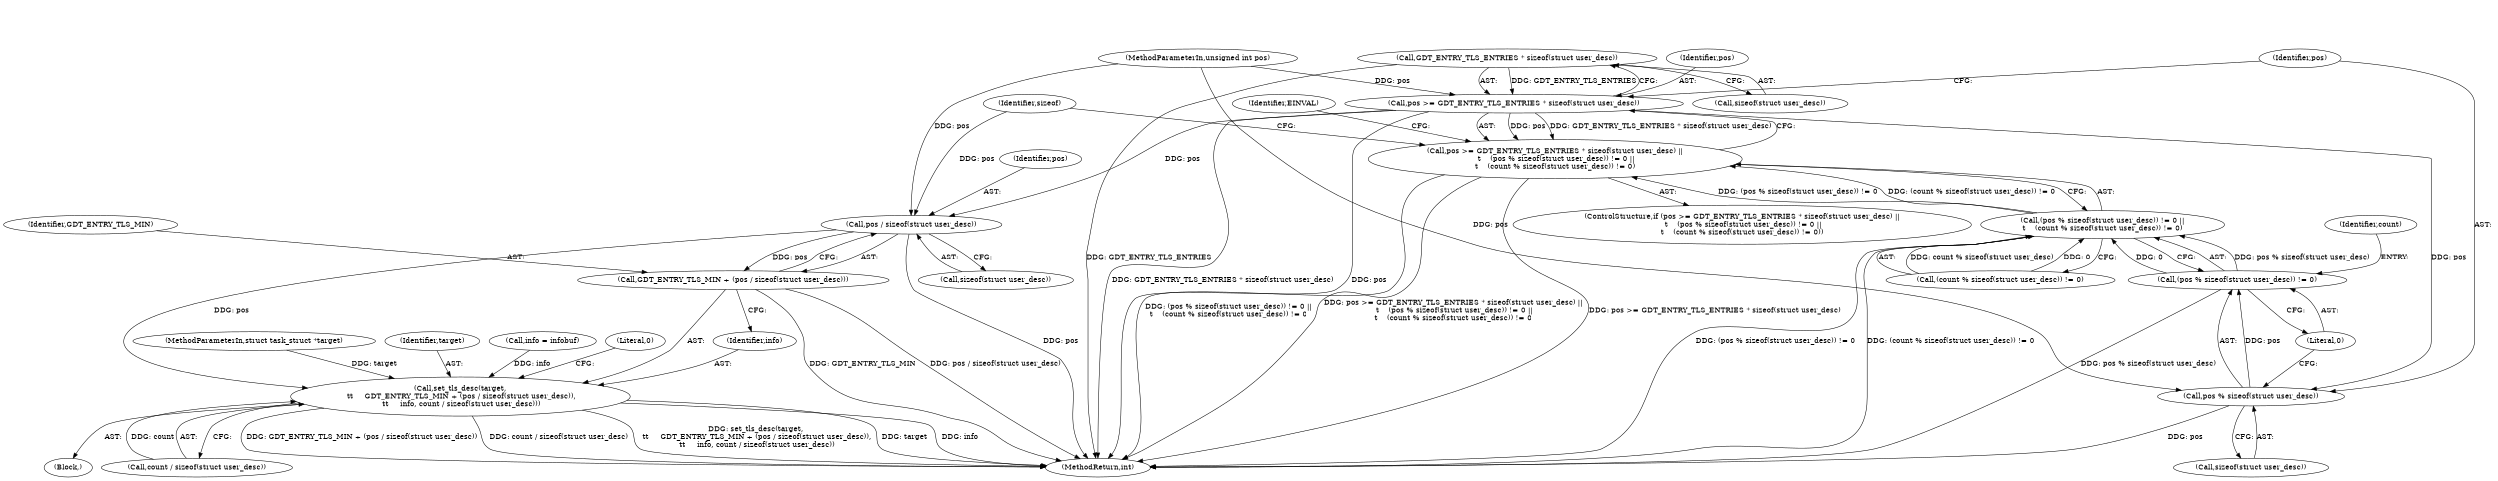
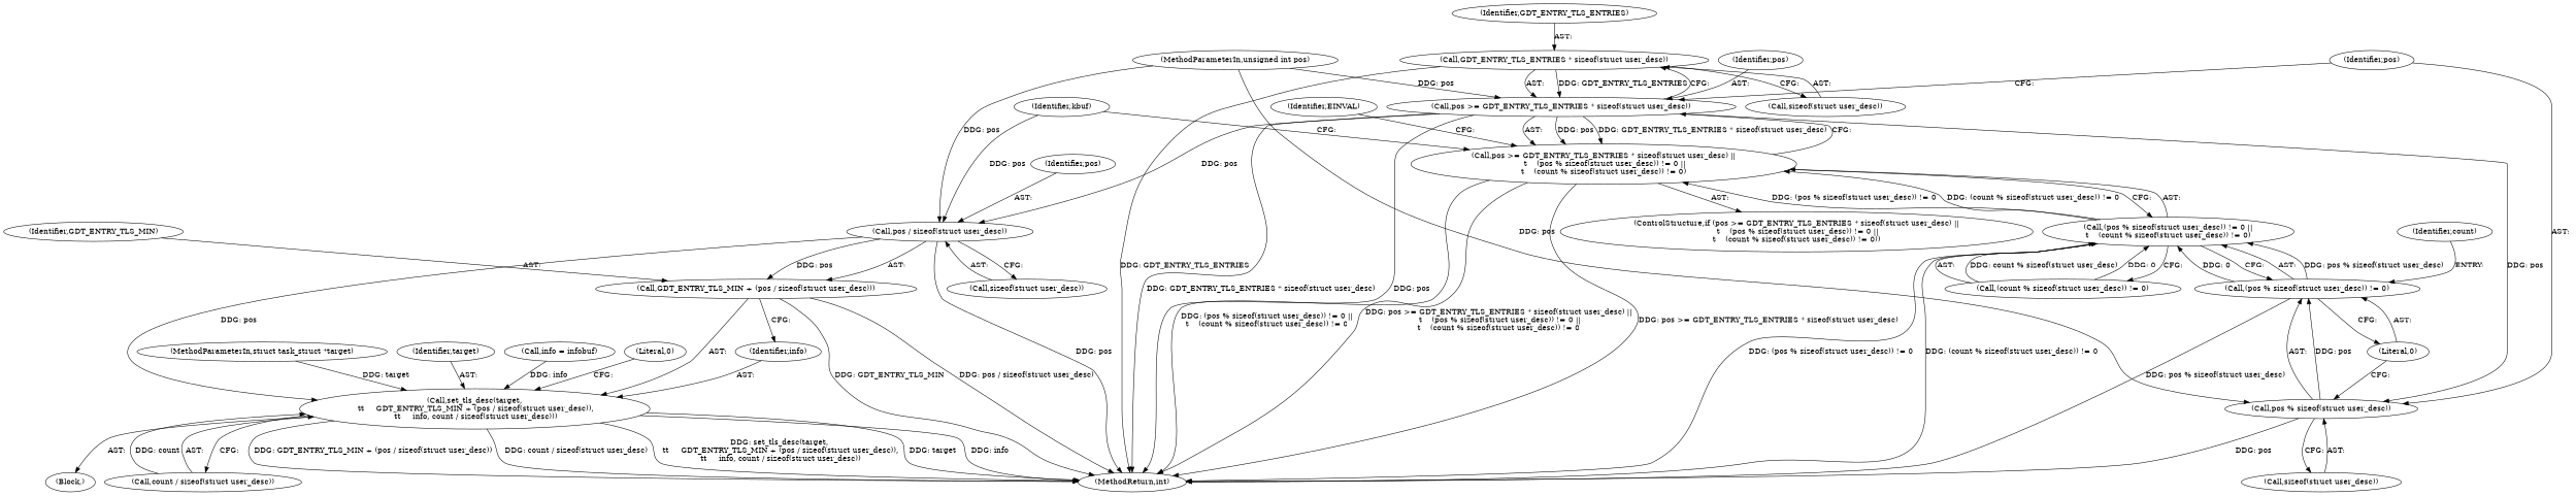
  digraph {
    n1 [label="(Call,GDT_ENTRY_TLS_ENTRIES * sizeof(struct user_desc))"]
    n2 [label="(Call,pos >= GDT_ENTRY_TLS_ENTRIES * sizeof(struct user_desc))"]
    n3 [label="(MethodReturn,int)"]
    n4 [label="(Call,sizeof(struct user_desc))"]
    n5 [label="(Call,pos >= GDT_ENTRY_TLS_ENTRIES * sizeof(struct user_desc) ||\n \t    (pos % sizeof(struct user_desc)) != 0 ||\n\t    (count % sizeof(struct user_desc)) != 0)"]
    n6 [label="(Call,pos % sizeof(struct user_desc))"]
    n7 [label="(Call,pos / sizeof(struct user_desc))"]
    n8 [label="(Call,(pos % sizeof(struct user_desc)) != 0 ||\n\t    (count % sizeof(struct user_desc)) != 0)"]
    n9 [label="(ControlStructure,if (pos >= GDT_ENTRY_TLS_ENTRIES * sizeof(struct user_desc) ||\n \t    (pos % sizeof(struct user_desc)) != 0 ||\n\t    (count % sizeof(struct user_desc)) != 0))"]
    n10 [label="(Call,(pos % sizeof(struct user_desc)) != 0)"]
    n11 [label="(Call,sizeof(struct user_desc))"]
    n12 [label="(Call,set_tls_desc(target,\n \t\t     GDT_ENTRY_TLS_MIN + (pos / sizeof(struct user_desc)),\n \t\t     info, count / sizeof(struct user_desc)))"]
    n13 [label="(Call,GDT_ENTRY_TLS_MIN + (pos / sizeof(struct user_desc)))"]
    n14 [label="(Call,sizeof(struct user_desc))"]
    n15 [label="(Call,(count % sizeof(struct user_desc)) != 0)"]
    n16 [label="(Literal,0)"]
    n17 [label="(Call,count / sizeof(struct user_desc))"]
    n18 [label="(Block,)"]
    n19 [label="(Identifier,info)"]
    n20 [label="(Identifier,target)"]
    n21 [label="(Identifier,GDT_ENTRY_TLS_MIN)"]
    n22 [label="(Identifier,pos)"]
-   n23 [label="(Identifier,sizeof)"]
+   n23 [label="(Identifier,kbuf)"]
    n24 [label="(Identifier,pos)"]
    n25 [label="(Call,info = infobuf)"]
    n26 [label="(Identifier,pos)"]
    n27 [label="(Literal,0)"]
    n28 [label="(MethodParameterIn,unsigned int pos)"]
    n29 [label="(Identifier,EINVAL)"]
+   n30 [label="(Identifier,GDT_ENTRY_TLS_ENTRIES)"]
    n31 [label="(Identifier,count)"]
    n32 [label="(MethodParameterIn,struct task_struct *target)"]
    n1 -> n2 [label="AST: "]
    n1 -> n2 [label="DDG: GDT_ENTRY_TLS_ENTRIES"]
    n1 -> n3 [label="DDG: GDT_ENTRY_TLS_ENTRIES"]
    n1 -> n4 [label="CFG: "]
    n2 -> n1 [label="CFG: "]
    n2 -> n3 [label="DDG: pos"]
    n2 -> n3 [label="DDG: GDT_ENTRY_TLS_ENTRIES * sizeof(struct user_desc)"]
    n2 -> n5 [label="AST: "]
    n2 -> n5 [label="DDG: pos"]
    n2 -> n5 [label="DDG: GDT_ENTRY_TLS_ENTRIES * sizeof(struct user_desc)"]
    n2 -> n6 [label="DDG: pos"]
    n2 -> n7 [label="DDG: pos"]
    n4 -> n1 [label="AST: "]
    n5 -> n2 [label="CFG: "]
    n5 -> n3 [label="DDG: (pos % sizeof(struct user_desc)) != 0 ||\n\t    (count % sizeof(struct user_desc)) != 0"]
    n5 -> n3 [label="DDG: pos >= GDT_ENTRY_TLS_ENTRIES * sizeof(struct user_desc) ||\n \t    (pos % sizeof(struct user_desc)) != 0 ||\n\t    (count % sizeof(struct user_desc)) != 0"]
    n5 -> n3 [label="DDG: pos >= GDT_ENTRY_TLS_ENTRIES * sizeof(struct user_desc)"]
    n5 -> n8 [label="CFG: "]
    n5 -> n9 [label="AST: "]
    n6 -> n3 [label="DDG: pos"]
    n6 -> n10 [label="AST: "]
    n6 -> n10 [label="DDG: pos"]
    n6 -> n11 [label="CFG: "]
    n7 -> n3 [label="DDG: pos"]
    n7 -> n12 [label="DDG: pos"]
    n7 -> n13 [label="AST: "]
    n7 -> n13 [label="DDG: pos"]
    n7 -> n14 [label="CFG: "]
    n8 -> n3 [label="DDG: (count % sizeof(struct user_desc)) != 0"]
    n8 -> n3 [label="DDG: (pos % sizeof(struct user_desc)) != 0"]
    n8 -> n5 [label="AST: "]
    n8 -> n5 [label="DDG: (pos % sizeof(struct user_desc)) != 0"]
    n8 -> n5 [label="DDG: (count % sizeof(struct user_desc)) != 0"]
    n8 -> n10 [label="CFG: "]
    n8 -> n15 [label="CFG: "]
    n10 -> n3 [label="DDG: pos % sizeof(struct user_desc)"]
    n10 -> n8 [label="AST: "]
    n10 -> n8 [label="DDG: pos % sizeof(struct user_desc)"]
    n10 -> n8 [label="DDG: 0"]
    n10 -> n16 [label="CFG: "]
    n11 -> n6 [label="AST: "]
    n12 -> n3 [label="DDG: info"]
    n12 -> n3 [label="DDG: GDT_ENTRY_TLS_MIN + (pos / sizeof(struct user_desc))"]
    n12 -> n3 [label="DDG: count / sizeof(struct user_desc)"]
    n12 -> n3 [label="DDG: set_tls_desc(target,\n \t\t     GDT_ENTRY_TLS_MIN + (pos / sizeof(struct user_desc)),\n \t\t     info, count / sizeof(struct user_desc))"]
    n12 -> n3 [label="DDG: target"]
    n12 -> n17 [label="CFG: "]
    n12 -> n18 [label="AST: "]
    n13 -> n3 [label="DDG: pos / sizeof(struct user_desc)"]
    n13 -> n3 [label="DDG: GDT_ENTRY_TLS_MIN"]
-   n13 -> n7 [label="CFG: "]
    n13 -> n12 [label="AST: "]
    n13 -> n19 [label="CFG: "]
    n14 -> n7 [label="AST: "]
    n15 -> n8 [label="AST: "]
    n15 -> n8 [label="DDG: count % sizeof(struct user_desc)"]
    n15 -> n8 [label="DDG: 0"]
    n16 -> n6 [label="CFG: "]
    n16 -> n10 [label="AST: "]
    n17 -> n12 [label="AST: "]
    n17 -> n12 [label="DDG: count"]
    n19 -> n12 [label="AST: "]
    n20 -> n12 [label="AST: "]
    n21 -> n13 [label="AST: "]
    n22 -> n2 [label="CFG: "]
    n22 -> n6 [label="AST: "]
    n23 -> n5 [label="CFG: "]
    n23 -> n7 [label="DDG: pos"]
    n24 -> n7 [label="AST: "]
    n25 -> n12 [label="DDG: info"]
    n26 -> n2 [label="AST: "]
    n27 -> n12 [label="CFG: "]
    n28 -> n2 [label="DDG: pos"]
    n28 -> n6 [label="DDG: pos"]
    n28 -> n7 [label="DDG: pos"]
    n29 -> n5 [label="CFG: "]
+   n30 -> n1 [label="AST: "]
    n31 -> n10 [label="ENTRY: "]
    n32 -> n12 [label="DDG: target"]
  }
